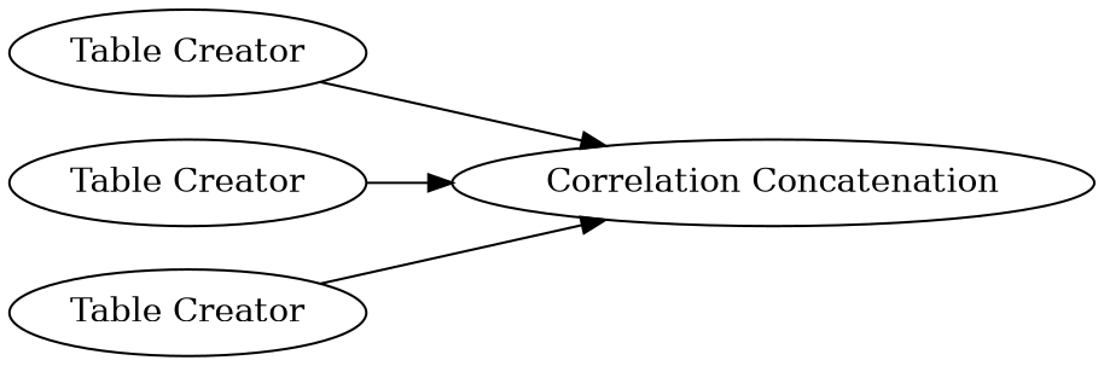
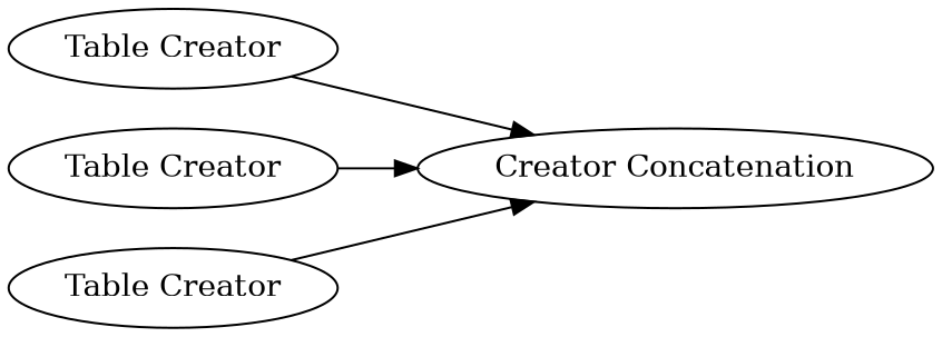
  digraph {
    rankdir=LR
    n1 [label="Table Creator"]
-   n2 [label="Correlation Concatenation"]
+   n2 [label="Creator Concatenation"]
    n3 [label="Table Creator"]
    n4 [label="Table Creator"]
    n1 -> n2
    n3 -> n2
    n4 -> n2
  }
